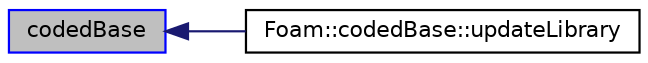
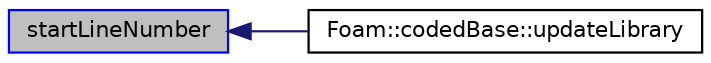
  digraph {
    rankdir=LR
    node [fontname=Helvetica fontsize=10 shape=record]
-   n1 [color=blue fillcolor=grey75 fontcolor=black height=0.2 label=codedBase style=filled width=0.4]
+   n1 [color=blue fillcolor=grey75 fontcolor=black height=0.2 label=startLineNumber style=filled width=0.4]
    n2 [color=black height=0.2 label="Foam::codedBase::updateLibrary" width=0.4]
    n1 -> n2 [color=midnightblue dir=back fontname=Helvetica fontsize=10 labelfontname=Helvetica labelfontsize=10 style=solid]
  }
